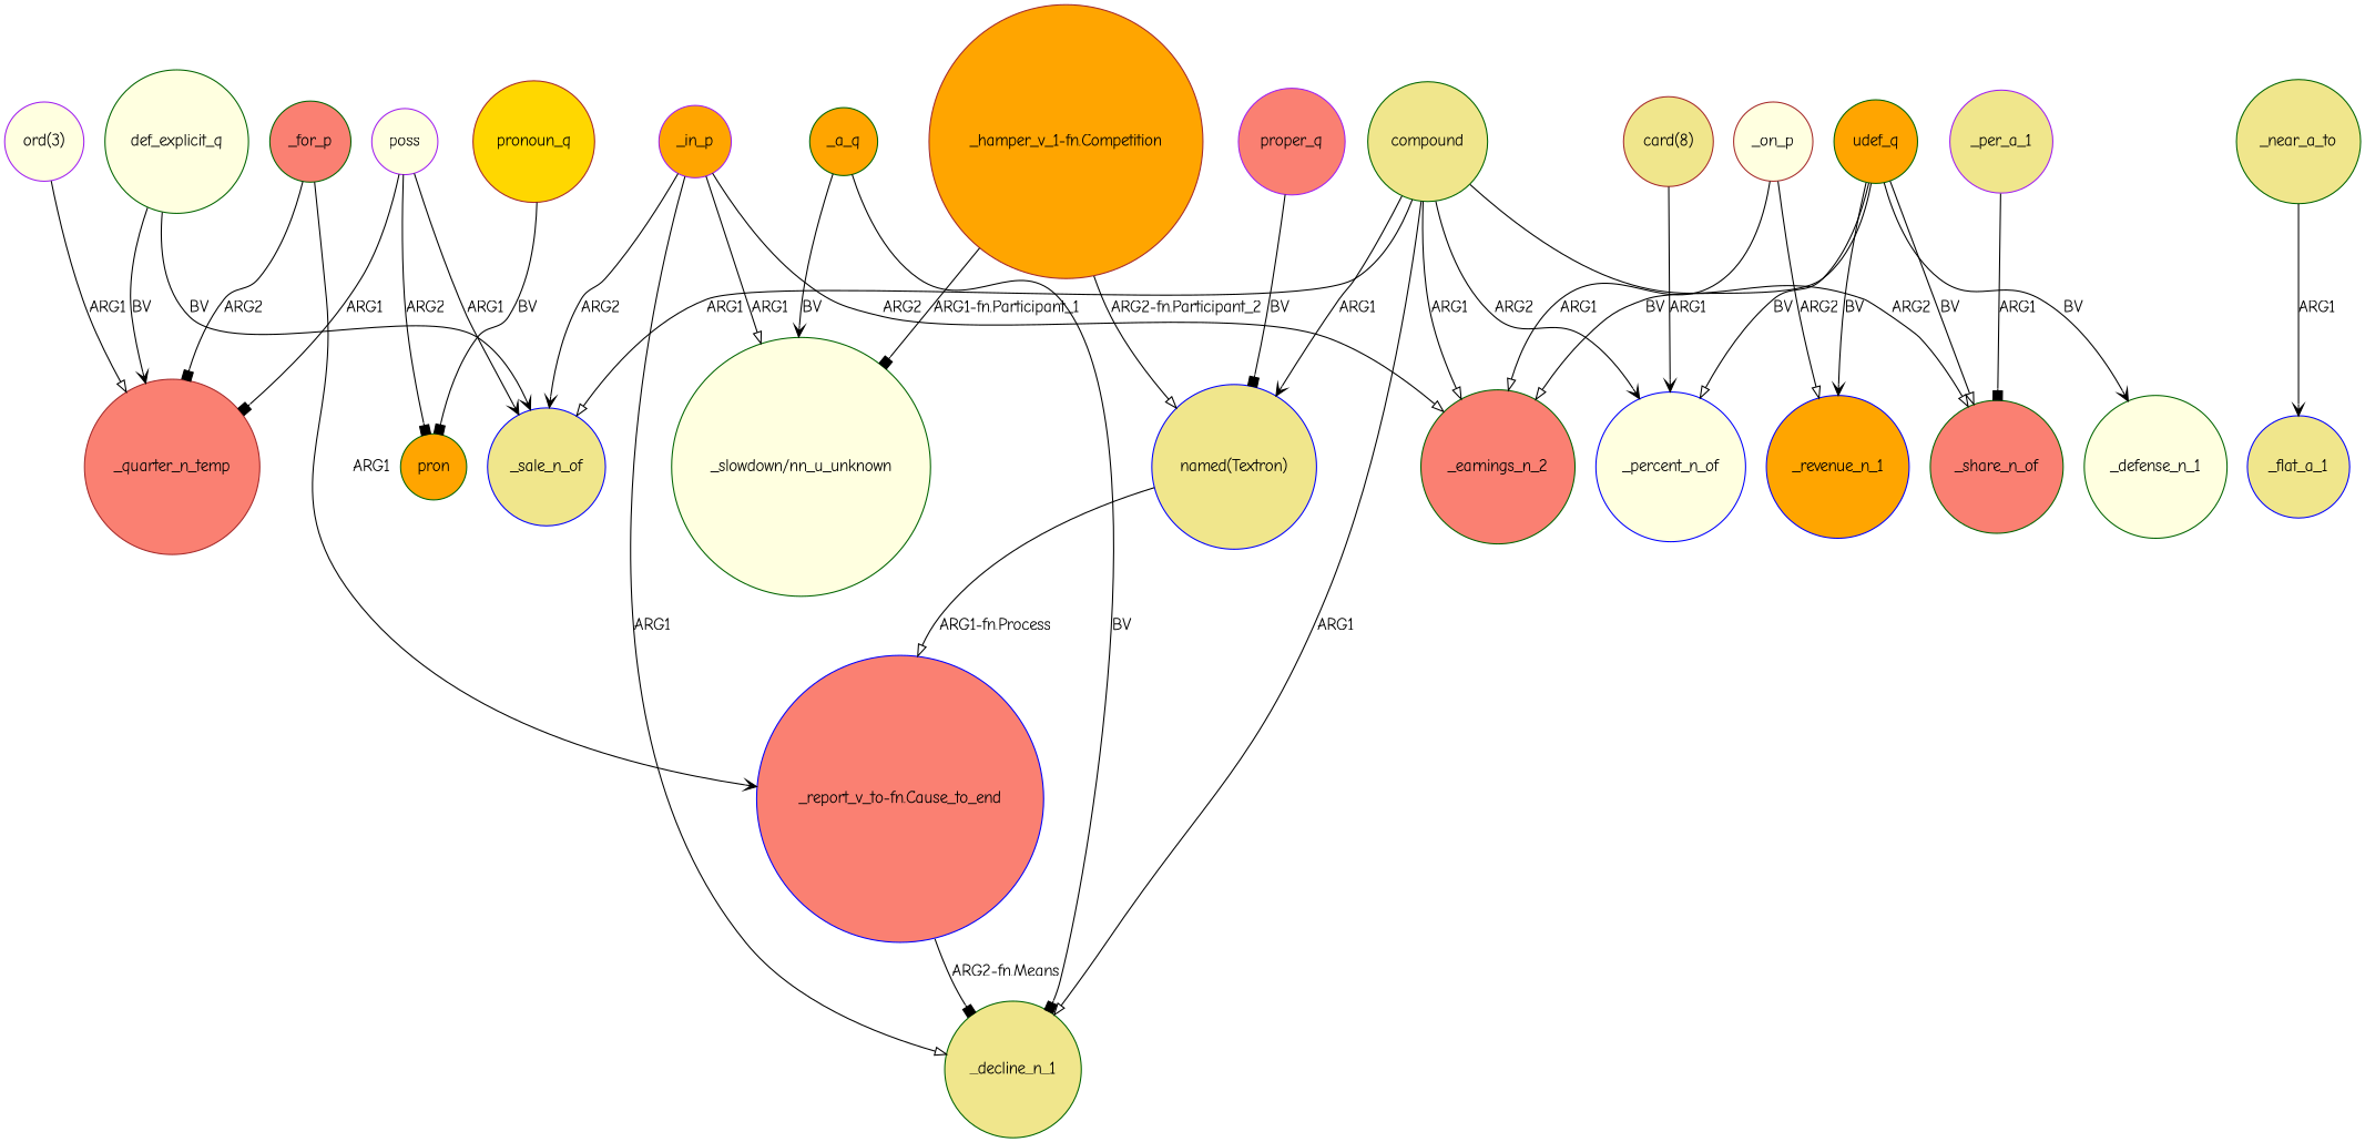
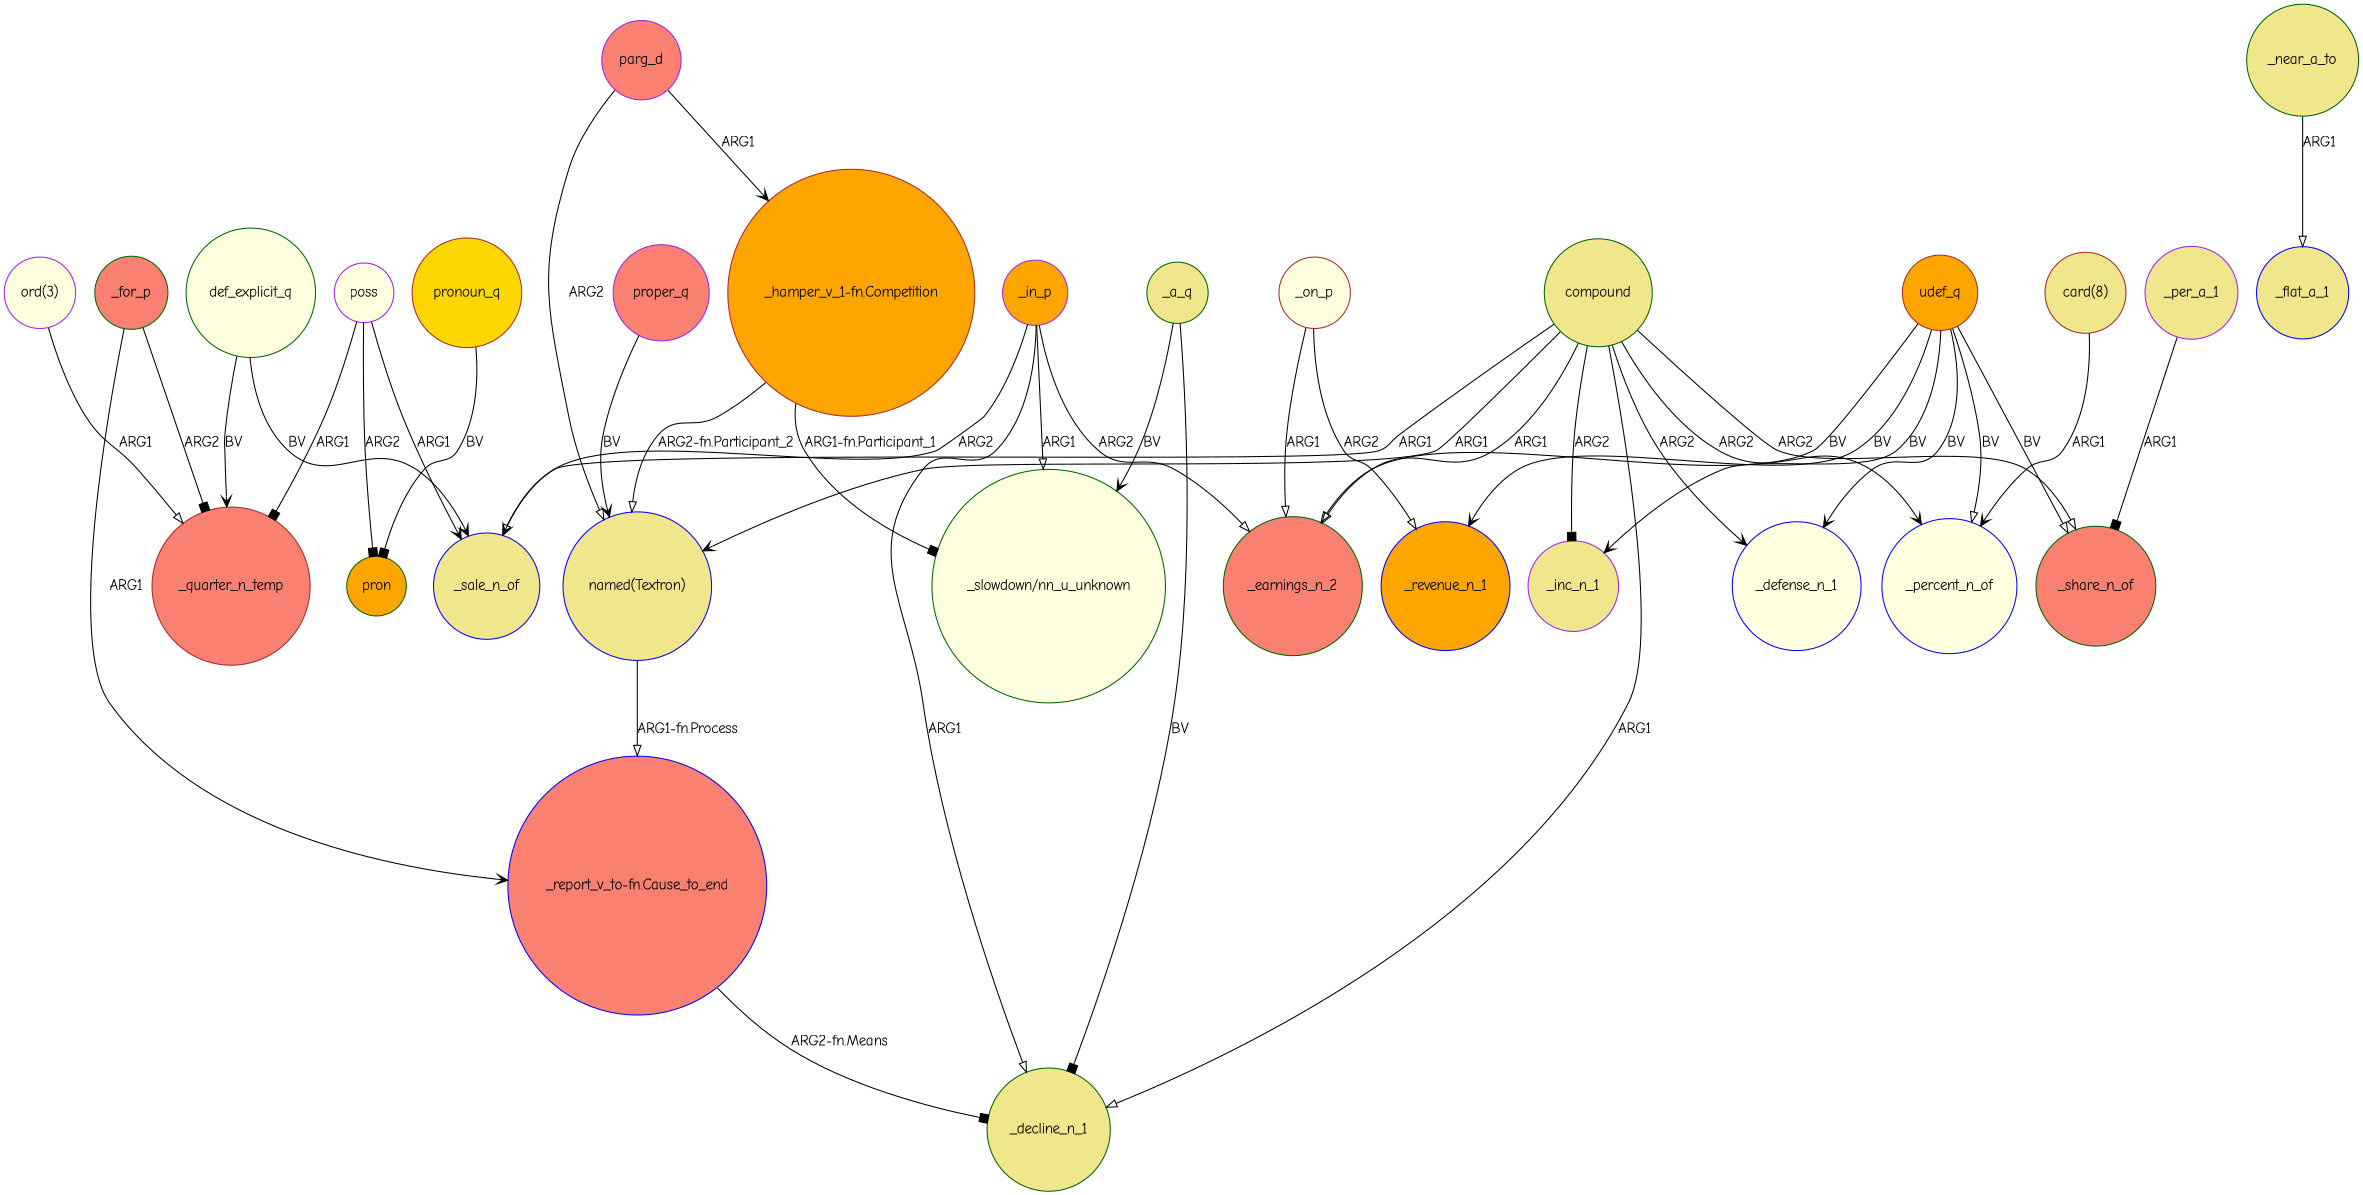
  digraph {
    fontname="Comic Neue"
    node [color=darkgreen fillcolor=khaki fontname="Comic Neue" shape=circle style=filled]
    edge [arrowhead=onormal fontname="Comic Neue"]
    "ord(3)" [color=purple fillcolor=lightyellow]
    _quarter_n_temp [color=brown fillcolor=salmon]
    "_hamper_v_1-fn.Competition" [color=brown fillcolor=orange]
    "named(Textron)" [color=blue]
    "_slowdown/nn_u_unknown" [fillcolor=lightyellow]
    "_report_v_to-fn.Cause_to_end" [color=blue fillcolor=salmon]
    _in_p [color=purple fillcolor=orange]
    _sale_n_of [color=blue]
    n9 [fillcolor=salmon label=_earnings_n_2]
    _decline_n_1
    _on_p [color=brown fillcolor=lightyellow]
    _revenue_n_1 [color=blue fillcolor=orange]
-   udef_q [fillcolor=orange]
-   _defense_n_1 [fillcolor=lightyellow]
+   udef_q [color=brown fillcolor=orange]
+   _defense_n_1 [color=blue fillcolor=lightyellow]
    _percent_n_of [color=blue fillcolor=lightyellow]
+   _inc_n_1 [color=purple]
    _share_n_of [fillcolor=salmon]
    "card(8)" [color=brown]
-   _a_q [fillcolor=orange]
+   _a_q
    compound
    pronoun_q [color=brown fillcolor=gold]
    pron [fillcolor=orange]
    _flat_a_1 [color=blue]
    _near_a_to
    def_explicit_q [fillcolor=lightyellow]
    poss [color=purple fillcolor=lightyellow]
    _for_p [fillcolor=salmon]
    proper_q [color=purple fillcolor=salmon]
+   parg_d [color=purple fillcolor=salmon]
    _per_a_1 [color=purple]
    "ord(3)" -> _quarter_n_temp [label=ARG1]
    "_hamper_v_1-fn.Competition" -> "named(Textron)" [label="ARG2-fn.Participant_2"]
    "_hamper_v_1-fn.Competition" -> "_slowdown/nn_u_unknown" [arrowhead=box label="ARG1-fn.Participant_1"]
    "named(Textron)" -> "_report_v_to-fn.Cause_to_end" [label="ARG1-fn.Process"]
    "_report_v_to-fn.Cause_to_end" -> _decline_n_1 [arrowhead=box label="ARG2-fn.Means"]
    _in_p -> "_slowdown/nn_u_unknown" [label=ARG1]
    _in_p -> _sale_n_of [arrowhead=vee label=ARG2]
    _in_p -> n9 [label=ARG2]
    _in_p -> _decline_n_1 [label=ARG1]
    _on_p -> n9 [label=ARG1]
    _on_p -> _revenue_n_1 [label=ARG2]
    udef_q -> n9 [label=BV]
    udef_q -> _revenue_n_1 [arrowhead=vee label=BV]
    udef_q -> _defense_n_1 [arrowhead=vee label=BV]
    udef_q -> _percent_n_of [label=BV]
+   udef_q -> _inc_n_1 [arrowhead=vee label=BV]
    udef_q -> _share_n_of [label=BV]
    "card(8)" -> _percent_n_of [arrowhead=vee label=ARG1]
    _a_q -> "_slowdown/nn_u_unknown" [arrowhead=vee label=BV]
    _a_q -> _decline_n_1 [arrowhead=box label=BV]
    compound -> "named(Textron)" [arrowhead=vee label=ARG1]
    compound -> _sale_n_of [label=ARG1]
    compound -> n9 [label=ARG1]
    compound -> _decline_n_1 [label=ARG1]
+   compound -> _defense_n_1 [arrowhead=vee label=ARG2]
    compound -> _percent_n_of [arrowhead=vee label=ARG2]
+   compound -> _inc_n_1 [arrowhead=box label=ARG2]
    compound -> _share_n_of [label=ARG2]
    pronoun_q -> pron [arrowhead=box label=BV]
-   _near_a_to -> _flat_a_1 [arrowhead=vee label=ARG1]
+   _near_a_to -> _flat_a_1 [label=ARG1]
    def_explicit_q -> _quarter_n_temp [arrowhead=vee label=BV]
    def_explicit_q -> _sale_n_of [arrowhead=vee label=BV]
    poss -> _quarter_n_temp [arrowhead=box label=ARG1]
    poss -> _sale_n_of [arrowhead=vee label=ARG1]
    poss -> pron [arrowhead=box label=ARG2]
    _for_p -> _quarter_n_temp [arrowhead=box label=ARG2]
    _for_p -> "_report_v_to-fn.Cause_to_end" [arrowhead=vee label=ARG1]
-   proper_q -> "named(Textron)" [arrowhead=box label=BV]
+   proper_q -> "named(Textron)" [arrowhead=vee label=BV]
+   parg_d -> "_hamper_v_1-fn.Competition" [arrowhead=vee label=ARG1]
+   parg_d -> "named(Textron)" [label=ARG2]
    _per_a_1 -> _share_n_of [arrowhead=box label=ARG1]
  }
